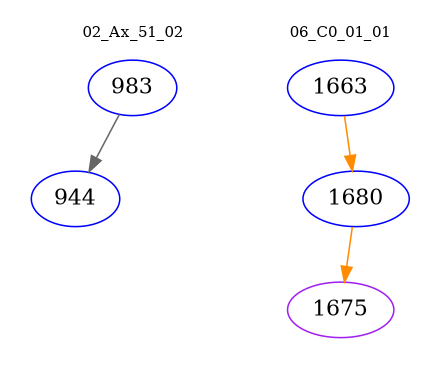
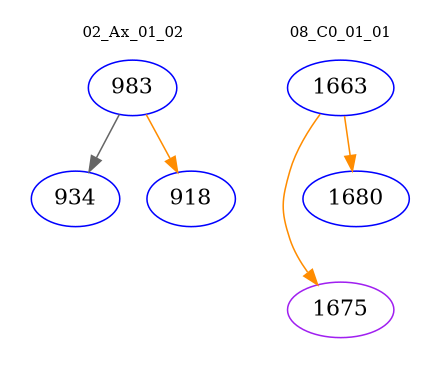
  digraph {
    node [color=blue]
    edge [color=darkorange]
    n1 [label=983]
-   n2 [label=944]
+   n2 [label=934]
+   n3 [label=918]
    n4 [label=1663]
    n5 [color=purple label=1675]
    n6 [label=1680]
    subgraph cluster_1 {
      color=white
      fontsize=10
-     label="02_Ax_51_02"
+     label="02_Ax_01_02"
      n1
      n2
+     n3
    }
    subgraph cluster_2 {
      color=white
      fontsize=10
-     label="06_C0_01_01"
+     label="08_C0_01_01"
      n4
      n5
      n6
    }
    n1 -> n2 [color=gray40]
-   n6 -> n5
+   n1 -> n3
+   n4 -> n5
    n4 -> n6
  }
